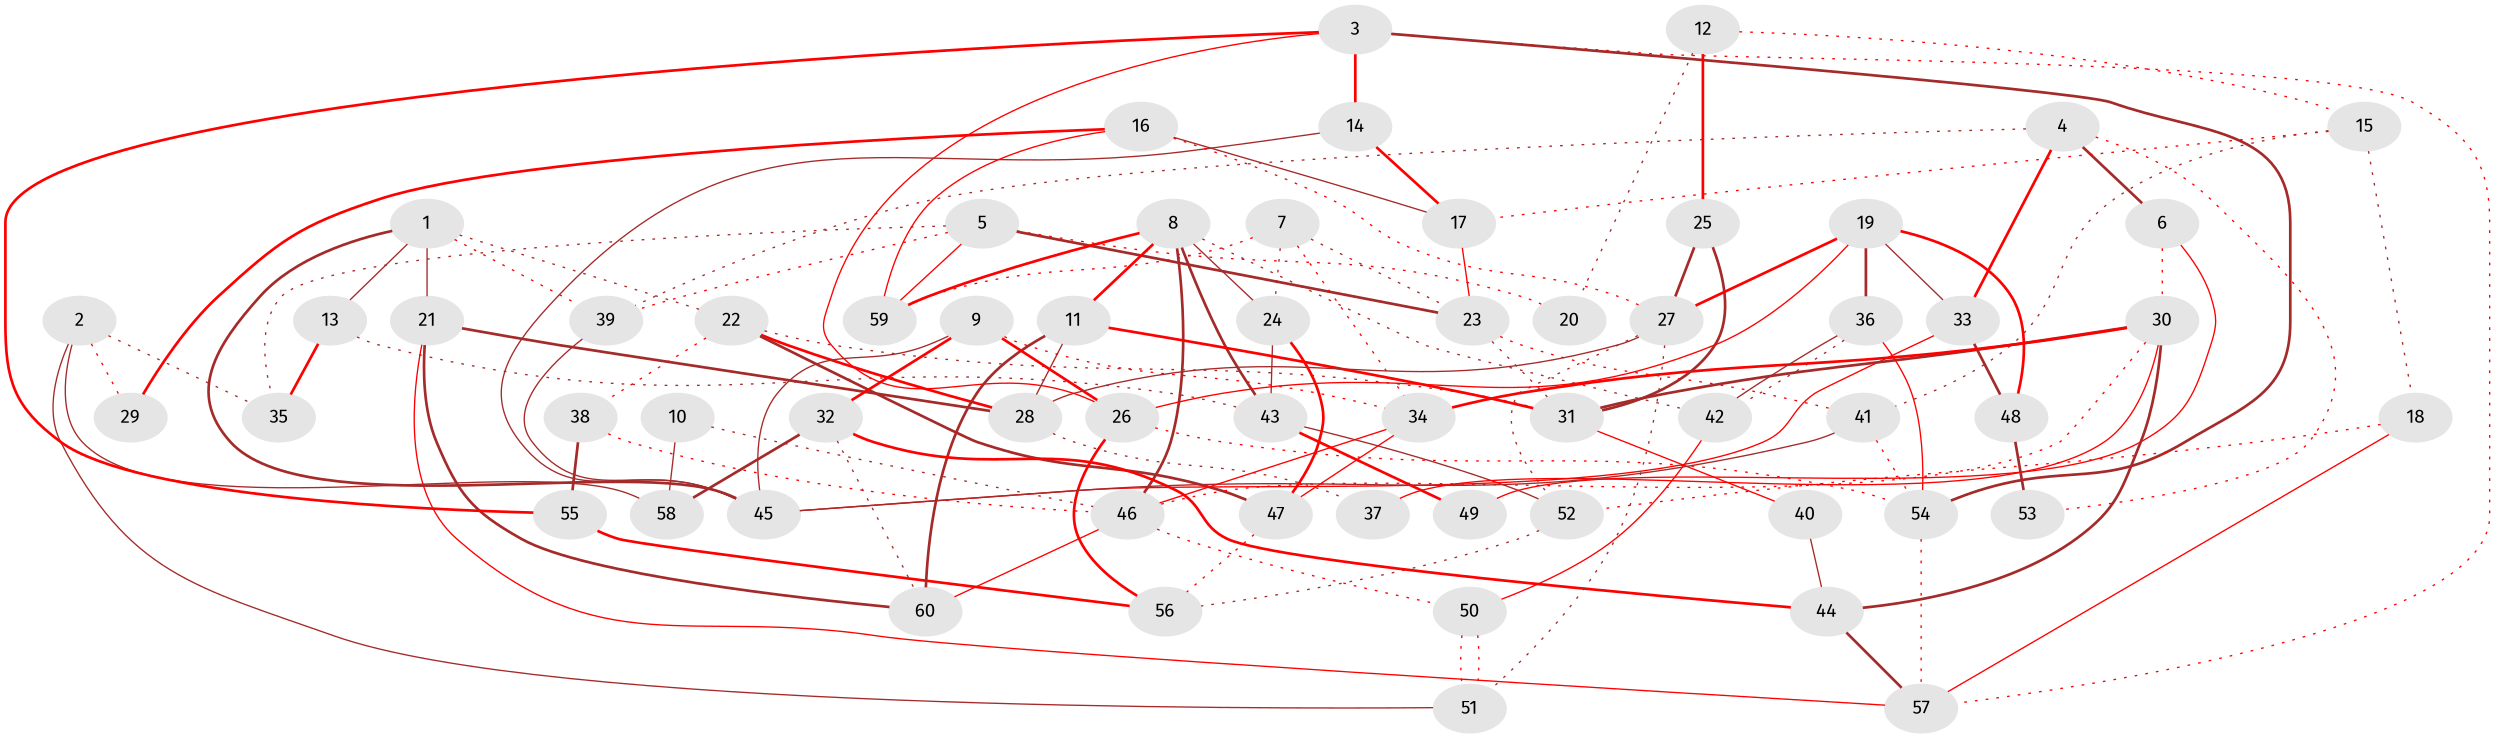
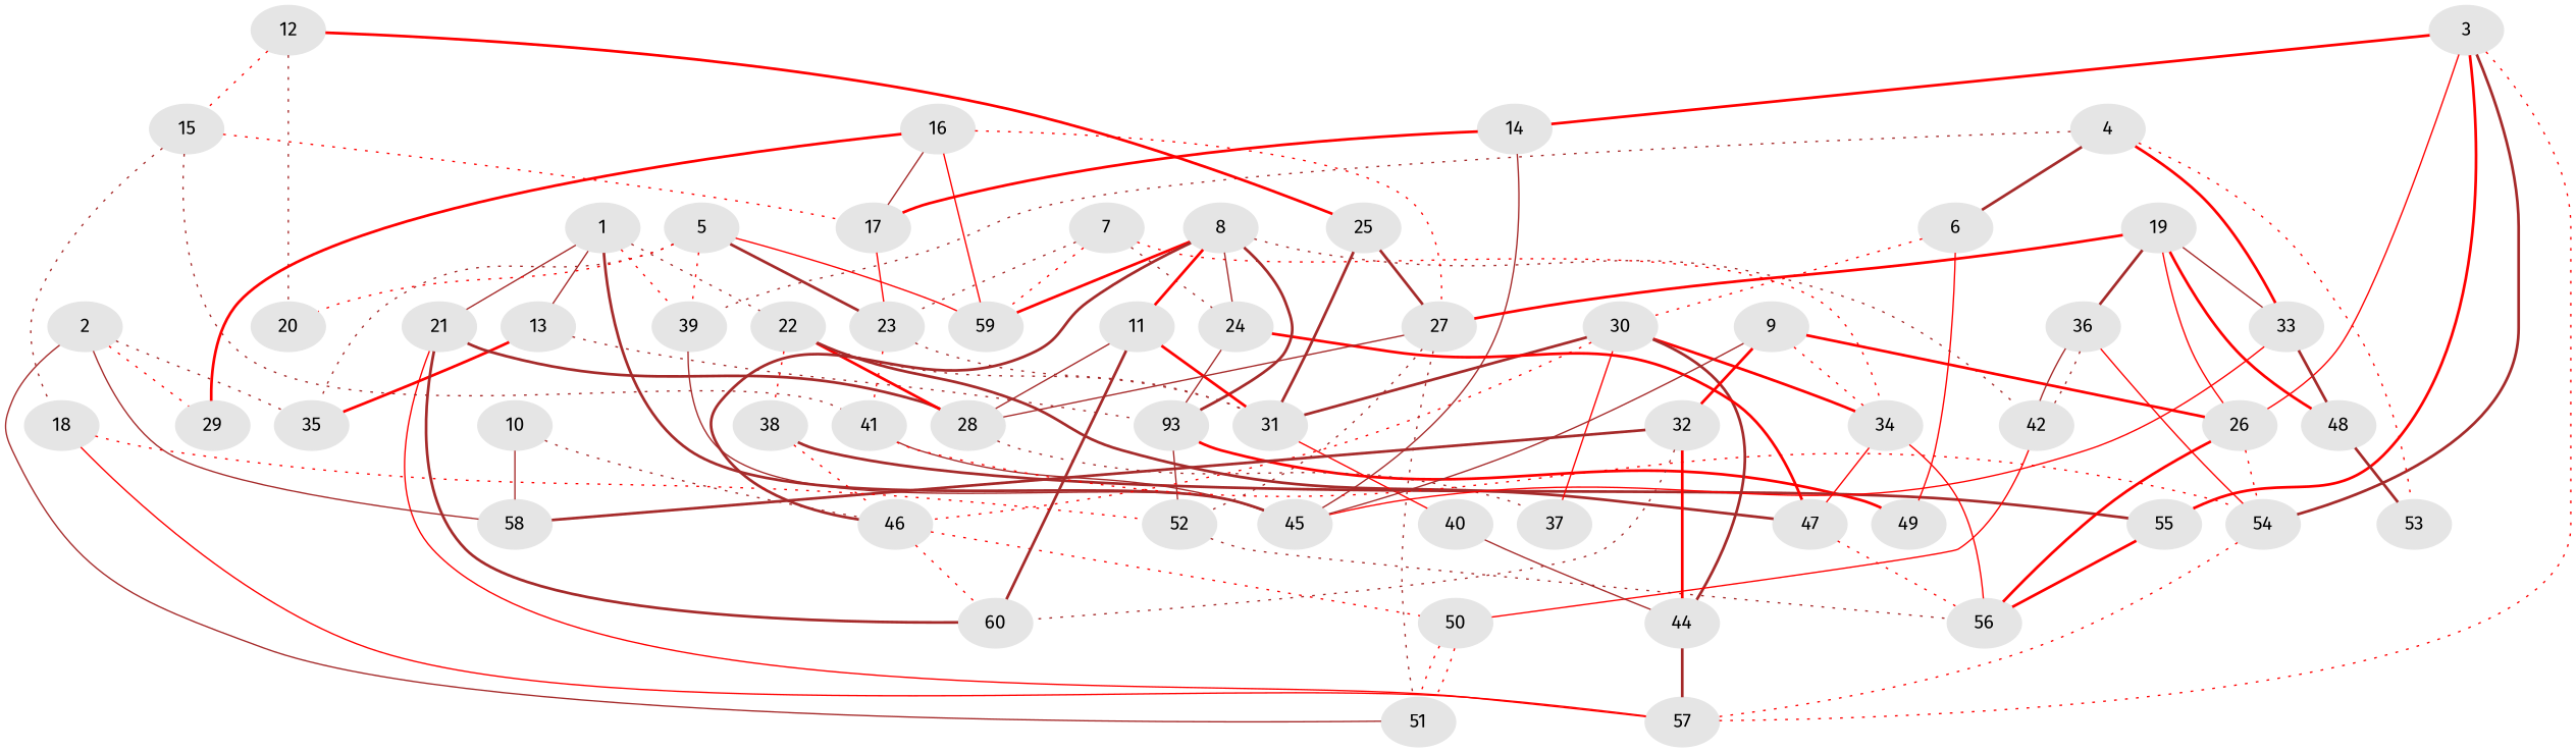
  graph {
    fontname="Fira Sans"
    node [color=gray90 fontname="Fira Sans" style=filled]
    edge [color=red fontname="Fira Sans" style=dotted]
    1
    13
    21
    22
    39
    45
    35
-   43
+   43 [label=93]
    57
    28
    60
    31
    38
    47
    2
    29
    51
    58
    3
    14
    26
    54
    55
    17
    56
    4
    6
    33
    53
    30
    49
    48
    5
    20
    23
    59
    41
    34
    46
    37
    44
    7
    24
    8
    11
    42
    50
    52
    9
    32
    10
    40
    12
    15
    25
    18
    27
    16
    19
    36
    1 -- 13 [color=brown style=solid]
    1 -- 21 [color=brown style=solid]
    1 -- 22 [color=brown]
    1 -- 39
    1 -- 45 [color=brown style=bold]
    13 -- 35 [style=bold]
    13 -- 43 [color=brown]
    21 -- 57 [style=solid]
    21 -- 28 [color=brown style=bold]
    21 -- 60 [color=brown style=bold]
    22 -- 28 [style=bold]
    22 -- 31 [color=brown]
    22 -- 38
    22 -- 47 [color=brown style=bold]
    39 -- 45 [color=brown style=solid]
    43 -- 49 [style=bold]
    43 -- 52 [color=brown style=solid]
    28 -- 37 [color=brown]
    31 -- 40 [style=solid]
    38 -- 55 [color=brown style=bold]
    38 -- 46
    47 -- 56
    2 -- 35 [color=brown]
    2 -- 29
    2 -- 51 [color=brown style=solid]
    2 -- 58 [color=brown style=solid]
    3 -- 57
    3 -- 14 [style=bold]
    3 -- 26 [style=solid]
    3 -- 54 [color=brown style=bold]
    3 -- 55 [style=bold]
    14 -- 45 [color=brown style=solid]
    14 -- 17 [style=bold]
    26 -- 54
    26 -- 56 [style=bold]
    54 -- 57
    55 -- 56 [style=bold]
    17 -- 23 [style=solid]
    4 -- 39 [color=brown]
    4 -- 6 [color=brown style=bold]
    4 -- 33 [style=bold]
    4 -- 53
    6 -- 30
    6 -- 49 [style=solid]
    33 -- 45 [style=solid]
    33 -- 48 [color=brown style=bold]
    30 -- 31 [color=brown style=bold]
    30 -- 34 [style=bold]
    30 -- 46
    30 -- 37 [style=solid]
    30 -- 44 [color=brown style=bold]
    48 -- 53 [color=brown style=bold]
    5 -- 39
    5 -- 35 [color=brown]
    5 -- 20
    5 -- 23 [color=brown style=bold]
    5 -- 59 [style=solid]
    23 -- 31 [color=brown]
    23 -- 41
    41 -- 45 [color=brown style=solid]
    41 -- 54
    34 -- 47 [style=solid]
-   34 -- 46 [style=solid]
-   46 -- 60 [style=solid]
+   34 -- 56 [style=solid]
+   46 -- 60
    46 -- 50
    44 -- 57 [color=brown style=bold]
    7 -- 23 [color=brown]
    7 -- 59
    7 -- 34
    7 -- 24 [color=brown]
    24 -- 43 [color=brown style=solid]
    24 -- 47 [style=bold]
    8 -- 43 [color=brown style=bold]
    8 -- 59 [style=bold]
    8 -- 46 [color=brown style=bold]
    8 -- 24 [color=brown style=solid]
    8 -- 11 [style=bold]
    8 -- 42 [color=brown]
    11 -- 28 [color=brown style=solid]
    11 -- 60 [color=brown style=bold]
    11 -- 31 [style=bold]
    42 -- 50 [style=solid]
    50 -- 51
    50 -- 51
    52 -- 56 [color=brown]
    9 -- 45 [color=brown style=solid]
    9 -- 26 [style=bold]
    9 -- 34
    9 -- 32 [style=bold]
    32 -- 60 [color=brown]
    32 -- 58 [color=brown style=bold]
    32 -- 44 [style=bold]
    10 -- 58 [color=brown style=solid]
    10 -- 46 [color=brown]
    40 -- 44 [color=brown style=solid]
    12 -- 20 [color=brown]
    12 -- 15
    12 -- 25 [style=bold]
    15 -- 17
    15 -- 41 [color=brown]
    15 -- 18 [color=brown]
    25 -- 31 [color=brown style=bold]
    25 -- 27 [color=brown style=bold]
    18 -- 57 [style=solid]
    18 -- 52
    27 -- 28 [color=brown style=solid]
    27 -- 51 [color=brown]
    27 -- 52 [color=brown]
    16 -- 29 [style=bold]
    16 -- 17 [color=brown style=solid]
    16 -- 59 [style=solid]
    16 -- 27
    19 -- 26 [style=solid]
    19 -- 33 [color=brown style=solid]
    19 -- 48 [style=bold]
    19 -- 27 [style=bold]
    19 -- 36 [color=brown style=bold]
    36 -- 54 [style=solid]
    36 -- 42 [color=brown style=solid]
    36 -- 42 [color=brown]
  }
